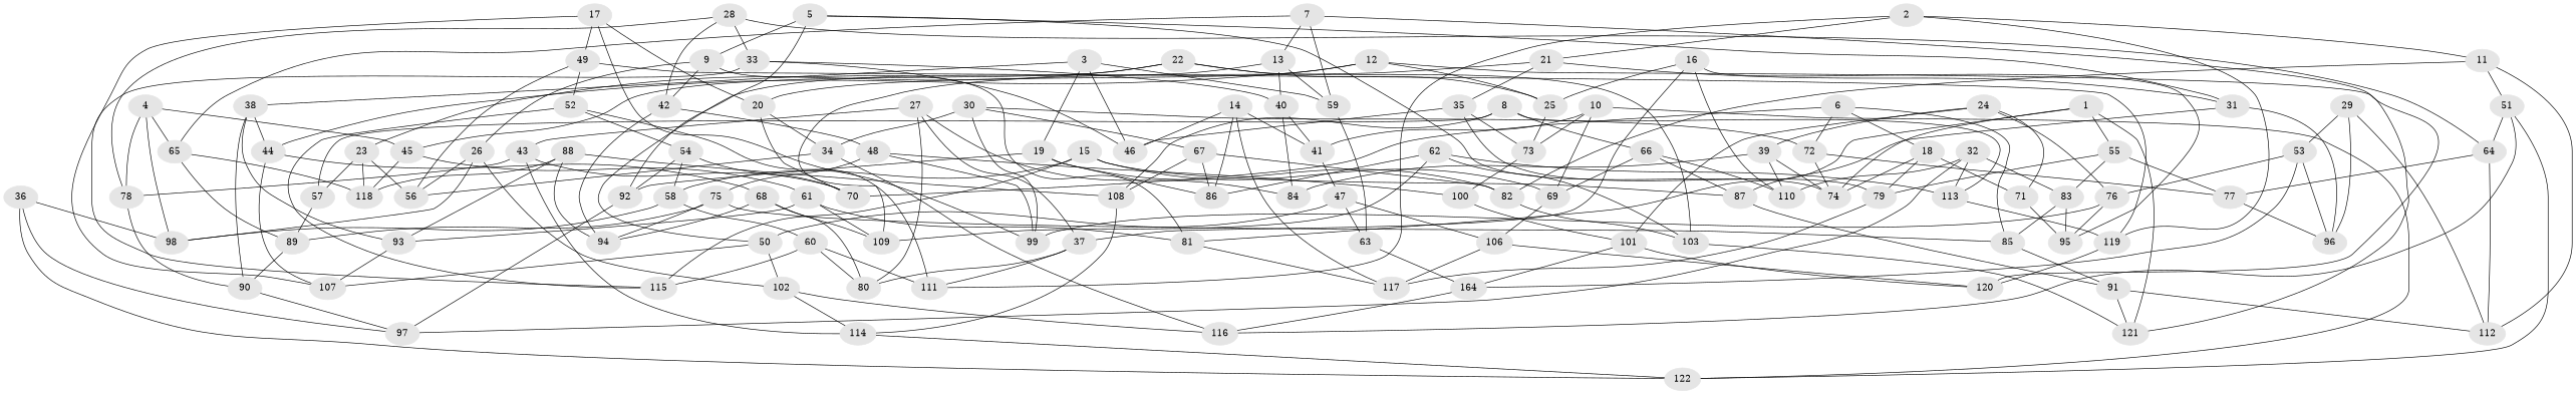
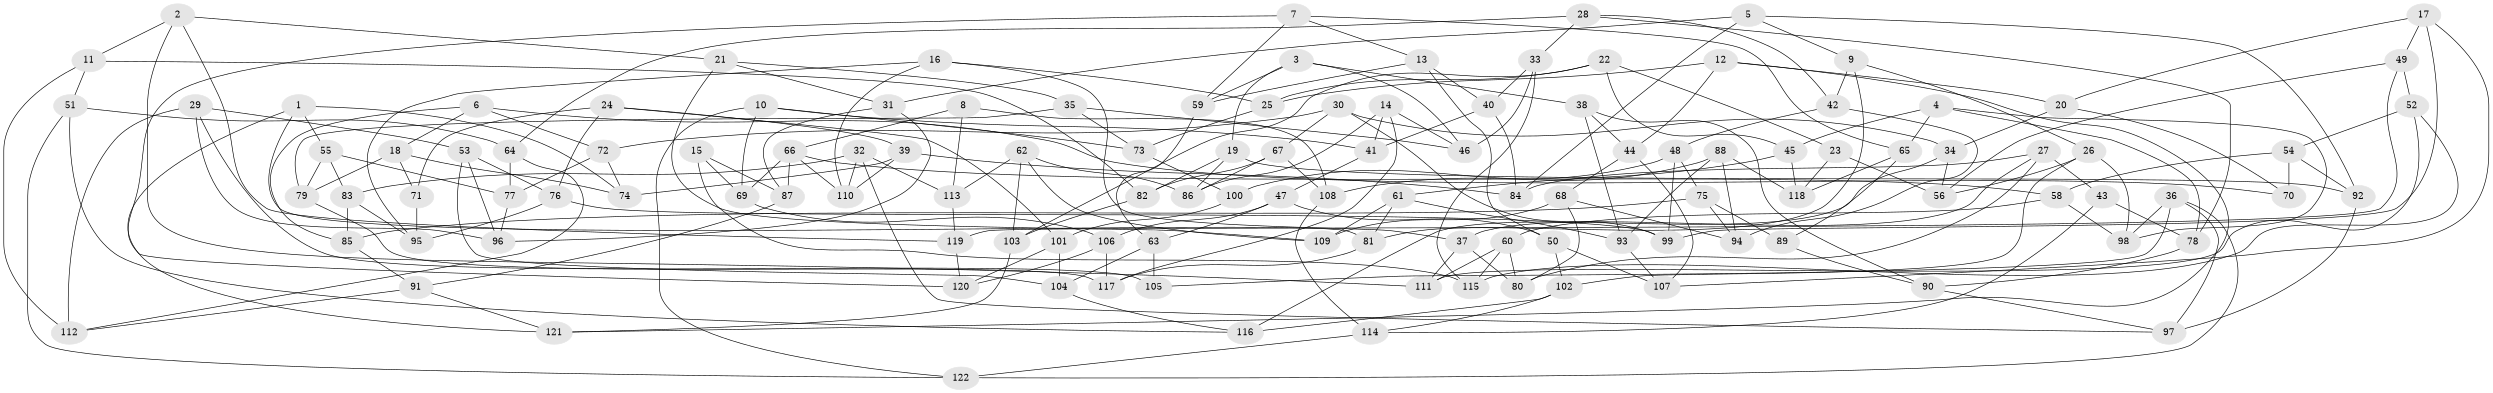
  graph {
    node [color=gray90 style=filled]
    1
    55
    74
    81
    121
    79
    83
    77
    117
    2
    11
    21
    111
    119
    51
    82
    112
    31
    35
    109
    120
    3
    19
    38
    46
    59
    92
    86
    44
    90
    93
    63
    4
    45
    65
    78
    98
    118
    61
    89
    5
    9
    84
    26
    42
    87
    96
    97
    6
    18
    70
    72
    85
    71
    91
    7
    13
    40
    50
    8
-   57
    66
    108
    113
    69
    110
    114
    56
    102
    48
    94
    10
    41
    73
    122
    47
    106
    100
    64
    116
    103
    12
    20
    25
    34
    107
    68
    14
    15
    58
    115
    60
    16
    37
    95
    80
    17
    49
    99
    52
    22
    23
    24
    39
    76
    101
-   104 [label=164]
+   104
    27
    43
    28
    33
    29
    53
+   105
    30
    67
    32
    36
    75
    54
    62
    88
    1 -- 55
    1 -- 74
    1 -- 81
    1 -- 121
    55 -- 79
    55 -- 83
    55 -- 77
    81 -- 117
    79 -- 117
    83 -- 85
    83 -- 95
    77 -- 96
    2 -- 11
    2 -- 21
    2 -- 111
    2 -- 119
    11 -- 51
    11 -- 82
    11 -- 112
    21 -- 31
    21 -- 35
    21 -- 109
    119 -- 120
    51 -- 122
    51 -- 64
    51 -- 116
    82 -- 103
    31 -- 87
    31 -- 96
    35 -- 79
    35 -- 46
    35 -- 73
    3 -- 19
    3 -- 38
    3 -- 46
    3 -- 59
    19 -- 82
    19 -- 92
    19 -- 86
    38 -- 44
    38 -- 90
    38 -- 93
    59 -- 63
    92 -- 97
    44 -- 107
    44 -- 68
    90 -- 97
    93 -- 107
    63 -- 104
+   63 -- 105
    4 -- 45
    4 -- 65
    4 -- 78
    4 -- 98
    45 -- 118
    45 -- 61
    65 -- 118
    65 -- 89
    78 -- 90
    61 -- 81
    61 -- 109
    61 -- 93
    89 -- 90
    5 -- 31
    5 -- 92
    5 -- 9
-   5 -- 74
+   5 -- 84
    9 -- 81
    9 -- 26
    9 -- 42
    26 -- 98
    26 -- 56
    26 -- 102
    42 -- 48
    42 -- 94
    87 -- 91
    6 -- 18
    6 -- 70
    6 -- 72
    6 -- 85
    18 -- 74
    18 -- 79
    18 -- 71
    72 -- 74
    72 -- 77
    85 -- 91
    71 -- 95
    91 -- 121
    91 -- 112
    7 -- 120
    7 -- 59
    7 -- 65
    7 -- 13
    13 -- 59
    13 -- 40
    13 -- 50
    40 -- 84
    40 -- 41
    50 -- 102
    50 -- 107
-   8 -- 57
    8 -- 66
    8 -- 108
    8 -- 113
-   57 -- 89
    66 -- 87
    66 -- 69
    66 -- 110
    108 -- 114
    113 -- 119
    69 -- 106
    114 -- 122
    102 -- 114
    102 -- 116
    48 -- 100
    48 -- 99
    48 -- 75
    10 -- 69
    10 -- 41
    10 -- 73
    10 -- 122
    41 -- 47
    73 -- 100
    47 -- 63
    47 -- 50
    47 -- 106
    106 -- 117
    106 -- 120
    100 -- 101
    64 -- 77
    64 -- 112
    103 -- 121
    12 -- 121
    12 -- 44
    12 -- 20
    12 -- 25
    20 -- 70
    20 -- 34
    25 -- 73
    34 -- 56
    34 -- 116
    68 -- 109
    68 -- 94
    68 -- 80
    14 -- 117
    14 -- 46
    14 -- 86
    14 -- 41
    15 -- 87
    15 -- 69
-   15 -- 58
+   66 -- 58
    15 -- 115
    58 -- 98
    58 -- 60
    60 -- 111
    60 -- 115
    60 -- 80
    16 -- 110
    16 -- 25
    16 -- 37
    16 -- 95
    37 -- 111
    37 -- 80
    17 -- 20
    17 -- 107
    17 -- 49
    17 -- 99
    49 -- 119
    49 -- 56
    49 -- 52
    52 -- 111
    52 -- 115
    52 -- 54
    22 -- 45
    22 -- 103
    22 -- 25
    22 -- 23
    23 -- 118
-   23 -- 57
    23 -- 56
    24 -- 71
    24 -- 39
    24 -- 76
    24 -- 101
    39 -- 74
    39 -- 84
    39 -- 110
    76 -- 95
    76 -- 99
    101 -- 120
    101 -- 104
    104 -- 116
    27 -- 84
    27 -- 37
    27 -- 80
    27 -- 43
    43 -- 78
-   43 -- 70
    43 -- 114
    28 -- 78
    28 -- 42
    28 -- 64
    28 -- 33
    33 -- 46
    33 -- 40
    33 -- 115
    29 -- 112
    29 -- 96
    29 -- 53
+   29 -- 105
    53 -- 96
    53 -- 76
    53 -- 104
    30 -- 72
    30 -- 34
    30 -- 99
    30 -- 67
    67 -- 82
    67 -- 86
    67 -- 108
    32 -- 83
    32 -- 97
    32 -- 113
    32 -- 110
    36 -- 98
    36 -- 97
    36 -- 122
+   36 -- 105
    75 -- 89
    75 -- 85
    75 -- 94
    54 -- 92
    54 -- 70
    54 -- 58
    62 -- 109
    62 -- 86
    62 -- 113
    62 -- 103
    88 -- 93
    88 -- 118
    88 -- 108
    88 -- 94
  }
